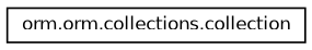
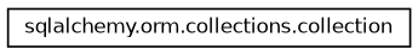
  digraph {
    rankdir=LR
-   n1 [color=black fillcolor=white fontname=Helvetica fontsize=10 height=0.2 label="orm.orm.collections.collection" shape=record style=filled width=0.4]
+   n1 [color=black fillcolor=white fontname=Helvetica fontsize=10 height=0.2 label="sqlalchemy.orm.collections.collection" shape=record style=filled width=0.4]
  }
